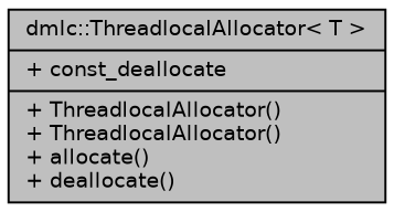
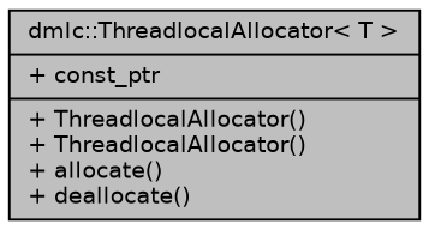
  digraph {
-   n1 [color=black fillcolor=grey75 fontcolor=black fontname=Helvetica fontsize=10 height=0.2 label="{dmlc::ThreadlocalAllocator\< T \>\n|+ const_deallocate\l|+ ThreadlocalAllocator()\l+ ThreadlocalAllocator()\l+ allocate()\l+ deallocate()\l}" shape=record style=filled width=0.4]
+   n1 [color=black fillcolor=grey75 fontcolor=black fontname=Helvetica fontsize=10 height=0.2 label="{dmlc::ThreadlocalAllocator\< T \>\n|+ const_ptr\l|+ ThreadlocalAllocator()\l+ ThreadlocalAllocator()\l+ allocate()\l+ deallocate()\l}" shape=record style=filled width=0.4]
  }
